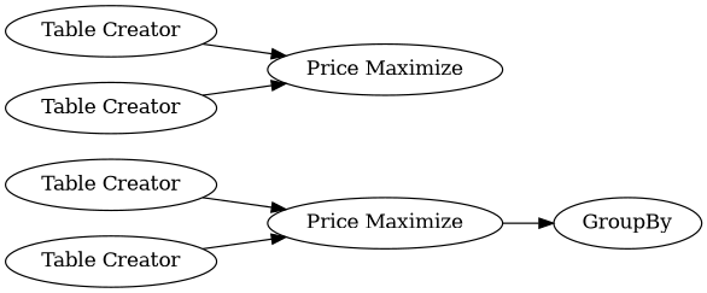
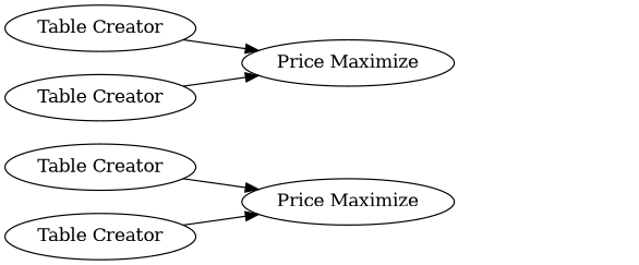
  digraph {
    rankdir=LR
    n1 [label="Price Maximize"]
-   n2 [label=GroupBy]
    n3 [label="Table Creator"]
    n4 [label="Table Creator"]
    n5 [label="Price Maximize"]
    n6 [label="Table Creator"]
    n7 [label="Table Creator"]
-   n1 -> n2
    n3 -> n1
    n4 -> n5
    n6 -> n5
    n7 -> n1
  }
